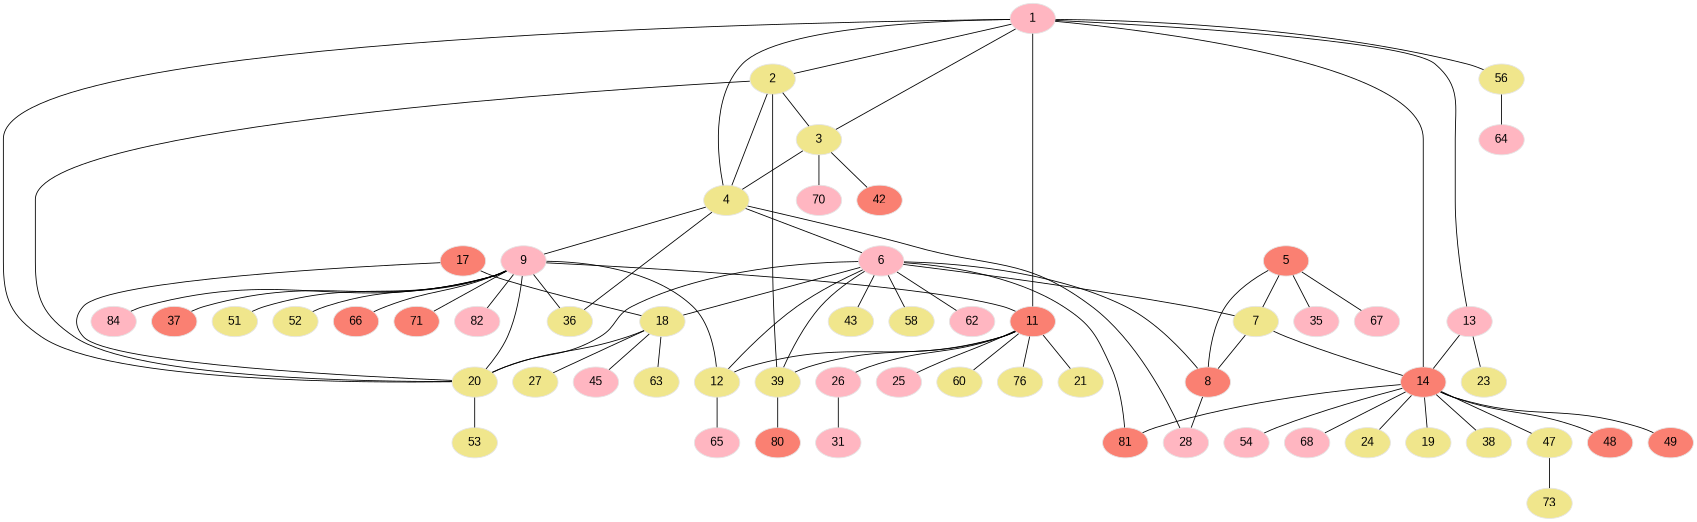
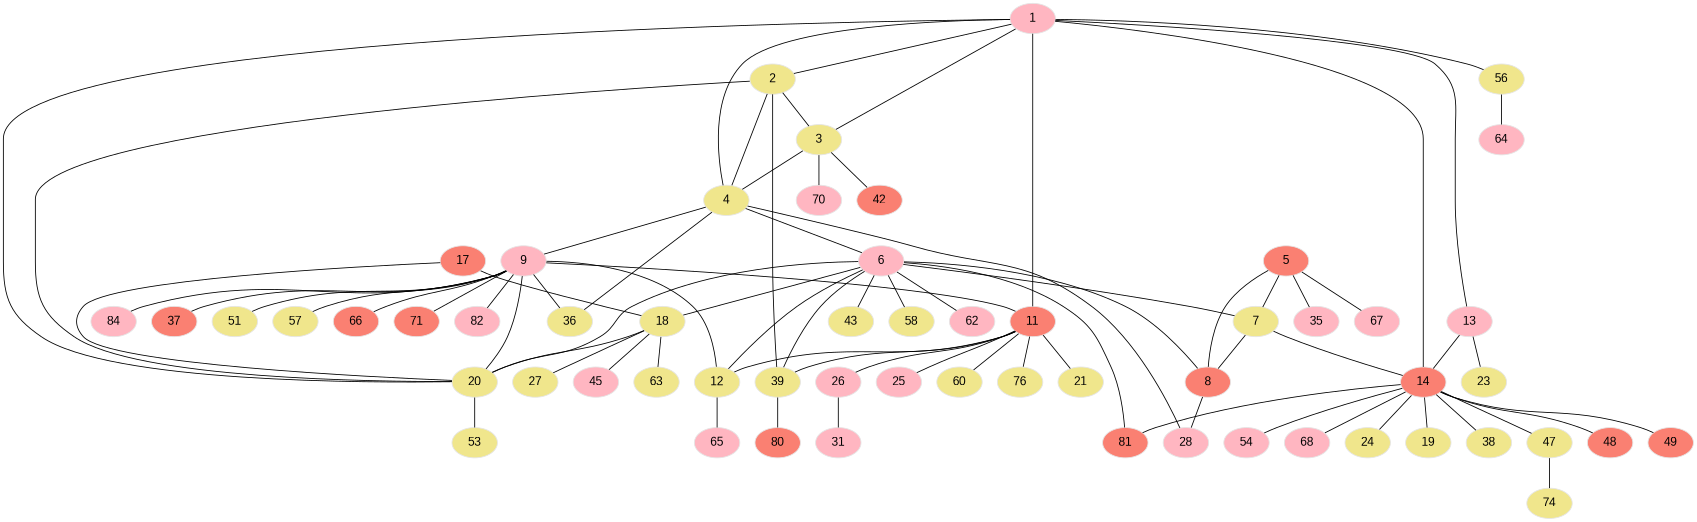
  graph {
    fontname="Liberation Sans"
    node [color=gray90 fillcolor=khaki fontname="Liberation Sans" style=filled]
    edge [fontname="Liberation Sans"]
    1 [fillcolor=lightpink super="+15"]
    2 [super="+59"]
    3 [super="+32"]
    4 [super="+57"]
    11 [fillcolor=salmon super="+50"]
    13 [fillcolor=lightpink super="+34"]
    14 [fillcolor=salmon super="+16"]
    20 [super="+61"]
    56
    39 [super="+79"]
    42 [fillcolor=salmon]
    70 [fillcolor=lightpink super="+78"]
    6 [fillcolor=lightpink super="+22"]
    9 [fillcolor=lightpink super="+10"]
    28 [fillcolor=lightpink super="+46"]
    36
    12 [super="+77"]
    21
    25 [fillcolor=lightpink]
    26 [fillcolor=lightpink super="+55"]
    60
    76
    23
    81 [fillcolor=salmon]
    24
    n26 [label=19 super="+41"]
    38 [super="+72"]
    47
    48 [fillcolor=salmon]
    49 [fillcolor=salmon]
    54 [fillcolor=lightpink]
    68 [fillcolor=lightpink]
    53
    64 [fillcolor=lightpink]
    80 [fillcolor=salmon]
    7 [super="+33"]
    8 [fillcolor=salmon]
    18 [super="+19"]
    43
    58
    62 [fillcolor=lightpink]
    37 [fillcolor=salmon super="+40"]
    51
-   52 [super="+74"]
+   52 [super="+74" label=57]
    66 [fillcolor=salmon]
    71 [fillcolor=salmon]
    82 [fillcolor=lightpink]
    84 [fillcolor=lightpink]
    5 [fillcolor=salmon super="+83"]
    35 [fillcolor=lightpink]
    67 [fillcolor=lightpink]
    65 [fillcolor=lightpink]
    27 [super="+30"]
    45 [fillcolor=lightpink]
    63
    31 [fillcolor=lightpink super="+75"]
-   73
+   73 [label=74]
    17 [fillcolor=salmon super="+69"]
    1 -- 2
    1 -- 3
    1 -- 4
    1 -- 11 [weight=2]
    1 -- 13
    1 -- 14 [weight=2]
    1 -- 20
    1 -- 56
    2 -- 3
    2 -- 4
    2 -- 20
    2 -- 39
    3 -- 4
    3 -- 42
    3 -- 70
    4 -- 6
    4 -- 9
    4 -- 28
    4 -- 36
    11 -- 39
    11 -- 12
    11 -- 21
    11 -- 25
    11 -- 26
    11 -- 60
    11 -- 76
    13 -- 14 [weight=2]
    13 -- 23
    14 -- 81
    14 -- 24
    14 -- n26
    14 -- 38
    14 -- 47
    14 -- 48
    14 -- 49
    14 -- 54
    14 -- 68
    20 -- 53
    56 -- 64
    39 -- 80
    6 -- 20
    6 -- 39
    6 -- 12
    6 -- 81
    6 -- 7
    6 -- 8
    6 -- 18
    6 -- 43
    6 -- 58 [weight=2]
    6 -- 62
    9 -- 11 [weight=2]
    9 -- 20
    9 -- 36
    9 -- 12 [weight=2]
    9 -- 37
    9 -- 51
    9 -- 52
    9 -- 66
    9 -- 71
    9 -- 82
    9 -- 84
    12 -- 65
    26 -- 31
    47 -- 73
    7 -- 14
    7 -- 8
    8 -- 28
    18 -- 20 [weight=2]
    18 -- 27
    18 -- 45
    18 -- 63
    5 -- 7
    5 -- 8
    5 -- 35
    5 -- 67
    17 -- 20
    17 -- 18 [weight=2]
  }
